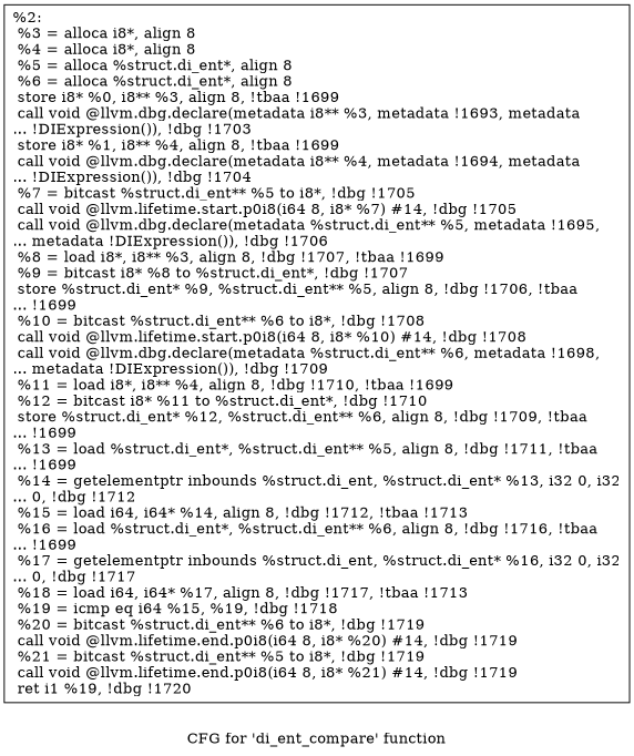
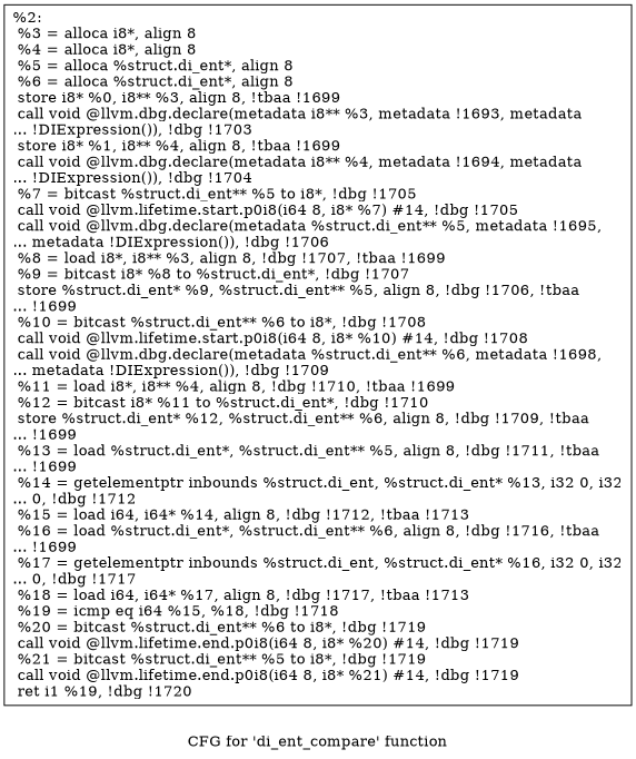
  digraph {
    label="CFG for 'di_ent_compare' function"
-   n1 [label="{%2:\l  %3 = alloca i8*, align 8\l  %4 = alloca i8*, align 8\l  %5 = alloca %struct.di_ent*, align 8\l  %6 = alloca %struct.di_ent*, align 8\l  store i8* %0, i8** %3, align 8, !tbaa !1699\l  call void @llvm.dbg.declare(metadata i8** %3, metadata !1693, metadata\l... !DIExpression()), !dbg !1703\l  store i8* %1, i8** %4, align 8, !tbaa !1699\l  call void @llvm.dbg.declare(metadata i8** %4, metadata !1694, metadata\l... !DIExpression()), !dbg !1704\l  %7 = bitcast %struct.di_ent** %5 to i8*, !dbg !1705\l  call void @llvm.lifetime.start.p0i8(i64 8, i8* %7) #14, !dbg !1705\l  call void @llvm.dbg.declare(metadata %struct.di_ent** %5, metadata !1695,\l... metadata !DIExpression()), !dbg !1706\l  %8 = load i8*, i8** %3, align 8, !dbg !1707, !tbaa !1699\l  %9 = bitcast i8* %8 to %struct.di_ent*, !dbg !1707\l  store %struct.di_ent* %9, %struct.di_ent** %5, align 8, !dbg !1706, !tbaa\l... !1699\l  %10 = bitcast %struct.di_ent** %6 to i8*, !dbg !1708\l  call void @llvm.lifetime.start.p0i8(i64 8, i8* %10) #14, !dbg !1708\l  call void @llvm.dbg.declare(metadata %struct.di_ent** %6, metadata !1698,\l... metadata !DIExpression()), !dbg !1709\l  %11 = load i8*, i8** %4, align 8, !dbg !1710, !tbaa !1699\l  %12 = bitcast i8* %11 to %struct.di_ent*, !dbg !1710\l  store %struct.di_ent* %12, %struct.di_ent** %6, align 8, !dbg !1709, !tbaa\l... !1699\l  %13 = load %struct.di_ent*, %struct.di_ent** %5, align 8, !dbg !1711, !tbaa\l... !1699\l  %14 = getelementptr inbounds %struct.di_ent, %struct.di_ent* %13, i32 0, i32\l... 0, !dbg !1712\l  %15 = load i64, i64* %14, align 8, !dbg !1712, !tbaa !1713\l  %16 = load %struct.di_ent*, %struct.di_ent** %6, align 8, !dbg !1716, !tbaa\l... !1699\l  %17 = getelementptr inbounds %struct.di_ent, %struct.di_ent* %16, i32 0, i32\l... 0, !dbg !1717\l  %18 = load i64, i64* %17, align 8, !dbg !1717, !tbaa !1713\l  %19 = icmp eq i64 %15, %19, !dbg !1718\l  %20 = bitcast %struct.di_ent** %6 to i8*, !dbg !1719\l  call void @llvm.lifetime.end.p0i8(i64 8, i8* %20) #14, !dbg !1719\l  %21 = bitcast %struct.di_ent** %5 to i8*, !dbg !1719\l  call void @llvm.lifetime.end.p0i8(i64 8, i8* %21) #14, !dbg !1719\l  ret i1 %19, !dbg !1720\l}" shape=record]
+   n1 [label="{%2:\l  %3 = alloca i8*, align 8\l  %4 = alloca i8*, align 8\l  %5 = alloca %struct.di_ent*, align 8\l  %6 = alloca %struct.di_ent*, align 8\l  store i8* %0, i8** %3, align 8, !tbaa !1699\l  call void @llvm.dbg.declare(metadata i8** %3, metadata !1693, metadata\l... !DIExpression()), !dbg !1703\l  store i8* %1, i8** %4, align 8, !tbaa !1699\l  call void @llvm.dbg.declare(metadata i8** %4, metadata !1694, metadata\l... !DIExpression()), !dbg !1704\l  %7 = bitcast %struct.di_ent** %5 to i8*, !dbg !1705\l  call void @llvm.lifetime.start.p0i8(i64 8, i8* %7) #14, !dbg !1705\l  call void @llvm.dbg.declare(metadata %struct.di_ent** %5, metadata !1695,\l... metadata !DIExpression()), !dbg !1706\l  %8 = load i8*, i8** %3, align 8, !dbg !1707, !tbaa !1699\l  %9 = bitcast i8* %8 to %struct.di_ent*, !dbg !1707\l  store %struct.di_ent* %9, %struct.di_ent** %5, align 8, !dbg !1706, !tbaa\l... !1699\l  %10 = bitcast %struct.di_ent** %6 to i8*, !dbg !1708\l  call void @llvm.lifetime.start.p0i8(i64 8, i8* %10) #14, !dbg !1708\l  call void @llvm.dbg.declare(metadata %struct.di_ent** %6, metadata !1698,\l... metadata !DIExpression()), !dbg !1709\l  %11 = load i8*, i8** %4, align 8, !dbg !1710, !tbaa !1699\l  %12 = bitcast i8* %11 to %struct.di_ent*, !dbg !1710\l  store %struct.di_ent* %12, %struct.di_ent** %6, align 8, !dbg !1709, !tbaa\l... !1699\l  %13 = load %struct.di_ent*, %struct.di_ent** %5, align 8, !dbg !1711, !tbaa\l... !1699\l  %14 = getelementptr inbounds %struct.di_ent, %struct.di_ent* %13, i32 0, i32\l... 0, !dbg !1712\l  %15 = load i64, i64* %14, align 8, !dbg !1712, !tbaa !1713\l  %16 = load %struct.di_ent*, %struct.di_ent** %6, align 8, !dbg !1716, !tbaa\l... !1699\l  %17 = getelementptr inbounds %struct.di_ent, %struct.di_ent* %16, i32 0, i32\l... 0, !dbg !1717\l  %18 = load i64, i64* %17, align 8, !dbg !1717, !tbaa !1713\l  %19 = icmp eq i64 %15, %18, !dbg !1718\l  %20 = bitcast %struct.di_ent** %6 to i8*, !dbg !1719\l  call void @llvm.lifetime.end.p0i8(i64 8, i8* %20) #14, !dbg !1719\l  %21 = bitcast %struct.di_ent** %5 to i8*, !dbg !1719\l  call void @llvm.lifetime.end.p0i8(i64 8, i8* %21) #14, !dbg !1719\l  ret i1 %19, !dbg !1720\l}" shape=record]
  }
